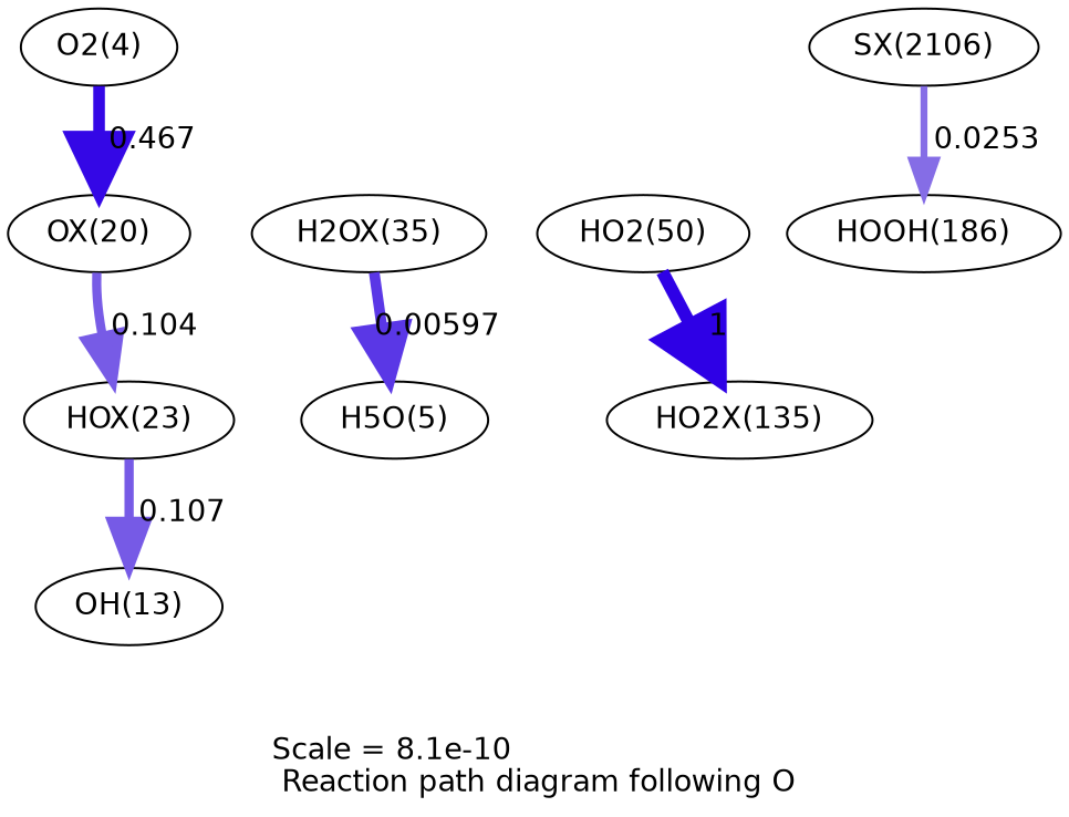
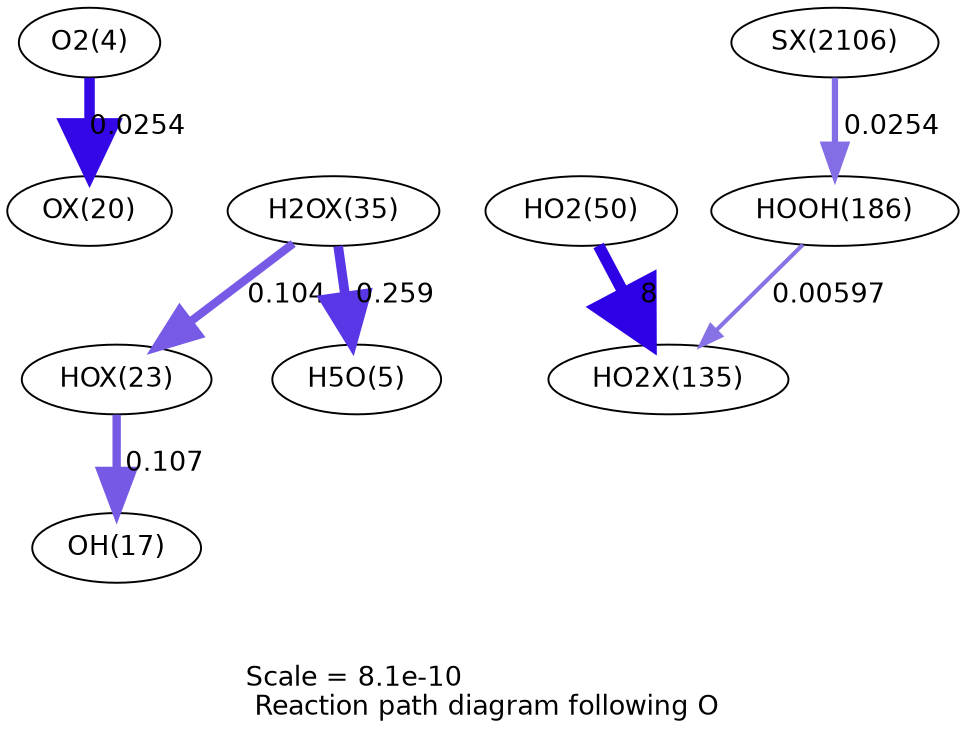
  digraph {
    fontname=Helvetica
    label="Scale = 8.1e-10\l Reaction path diagram following O"
    node [fontname=Helvetica]
    edge [fontname=Helvetica]
    n1 [label="O2(4)"]
    n2 [label="OX(20)"]
    n3 [label="HOX(23)"]
-   n4 [label="OH(13)"]
+   n4 [label="OH(17)"]
    n5 [label="H2OX(35)"]
    n6 [label="H5O(5)"]
    n7 [label="HO2(50)"]
    n8 [label="HO2X(135)"]
    n9 [label="HOOH(186)"]
    n10 [label="SX(2106)"]
-   n1 -> n2 [arrowsize=2.71 color="0.7, 0.967, 0.9" label=" 0.467" penwidth=5.43]
-   n2 -> n3 [arrowsize=2.15 color="0.7, 0.604, 0.9" label=" 0.104" penwidth=4.29]
+   n1 -> n2 [arrowsize=2.71 color="0.7, 0.967, 0.9" label=" 0.0254" penwidth=5.43]
+   n5 -> n3 [arrowsize=2.15 color="0.7, 0.604, 0.9" label=" 0.104" penwidth=4.29]
    n3 -> n4 [arrowsize=2.16 color="0.7, 0.607, 0.9" label=" 0.107" penwidth=4.31]
-   n5 -> n6 [arrowsize=2.49 color="0.7, 0.759, 0.9" label=" 0.00597" penwidth=4.98]
-   n7 -> n8 [arrowsize=3 color="0.7, 1.5, 0.9" label=" 1" penwidth=6]
-   n10 -> n9 [arrowsize=1.61 color="0.7, 0.525, 0.9" label=" 0.0253" penwidth=3.23]
+   n5 -> n6 [arrowsize=2.49 color="0.7, 0.759, 0.9" label=" 0.259" penwidth=4.98]
+   n7 -> n8 [arrowsize=3 color="0.7, 1.5, 0.9" label=" 8" penwidth=6]
+   n9 -> n8 [arrowsize=1.07 color="0.7, 0.506, 0.9" label=" 0.00597" penwidth=2.13]
+   n10 -> n9 [arrowsize=1.61 color="0.7, 0.525, 0.9" label=" 0.0254" penwidth=3.23]
  }
